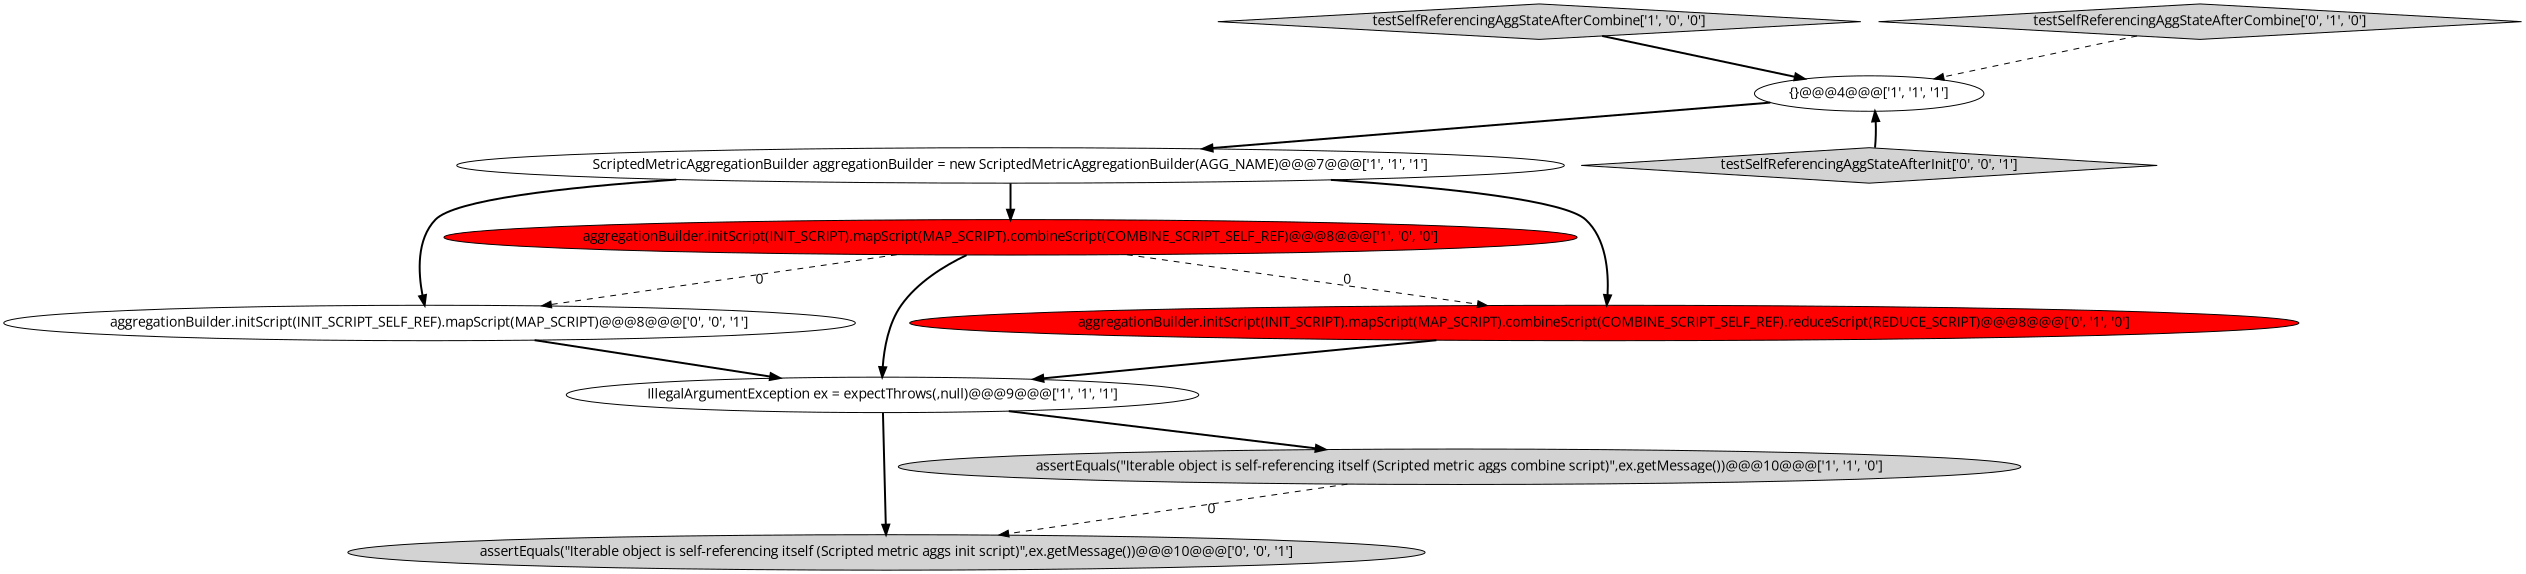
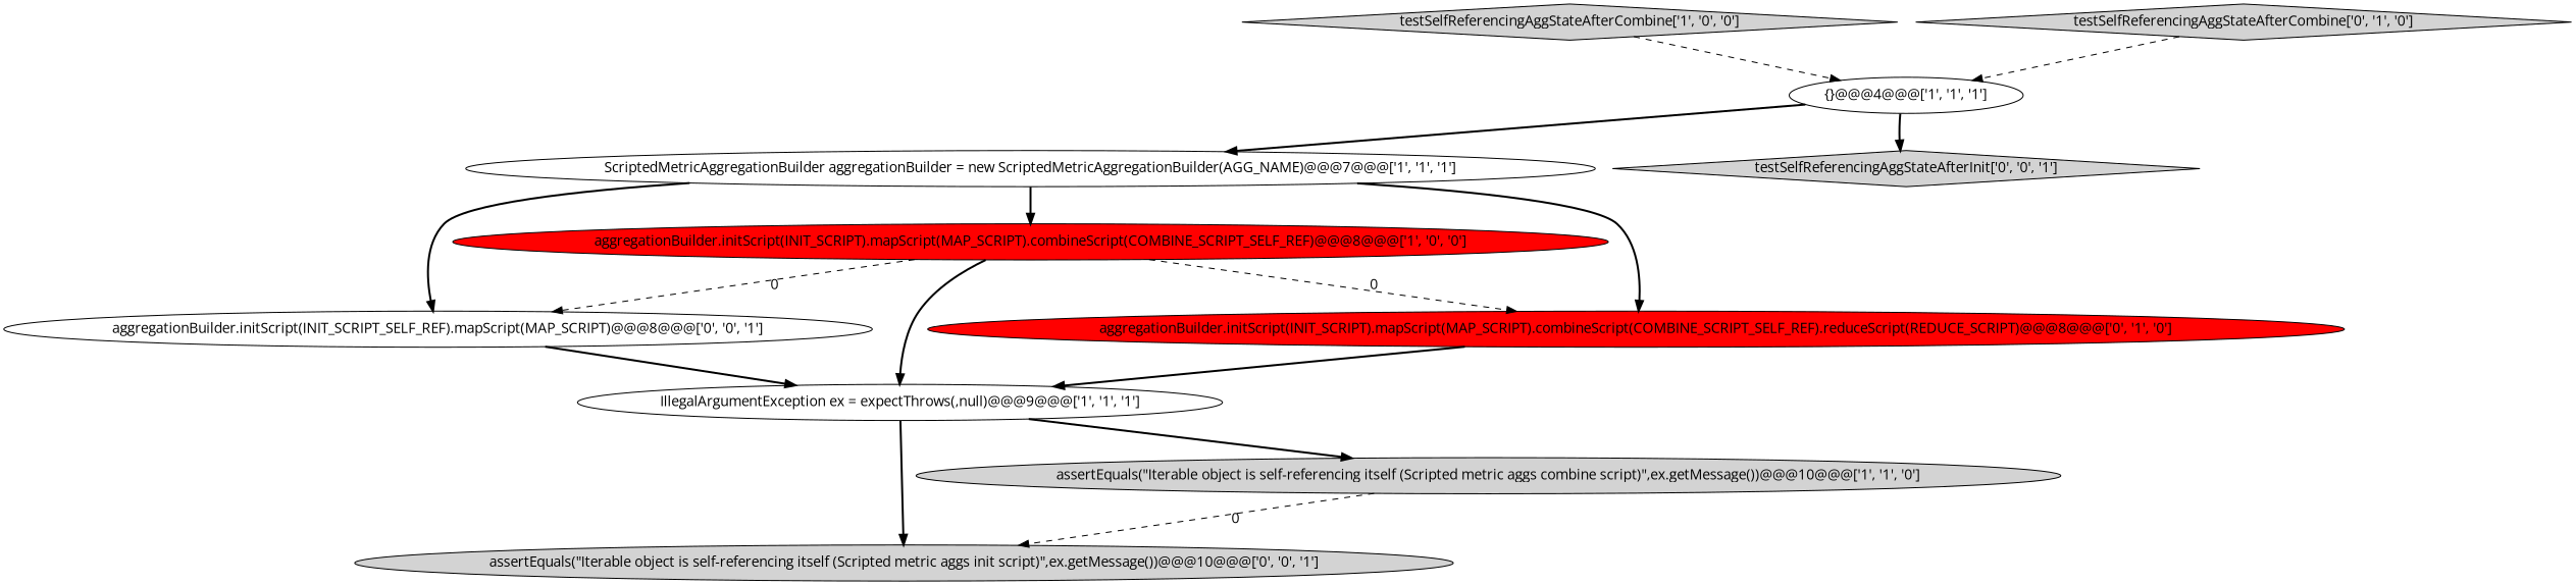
  digraph {
    fontname="Open Sans"
    node [fillcolor=lightgray fontname="Open Sans" shape=ellipse style=filled]
    edge [fontname="Open Sans" style=bold]
    n1 [label="testSelfReferencingAggStateAfterCombine['1', '0', '0']" shape=diamond]
    n2 [fillcolor=white label="{}@@@4@@@['1', '1', '1']"]
    n3 [fillcolor=white label="ScriptedMetricAggregationBuilder aggregationBuilder = new ScriptedMetricAggregationBuilder(AGG_NAME)@@@7@@@['1', '1', '1']"]
    n4 [label="testSelfReferencingAggStateAfterInit['0', '0', '1']" shape=diamond]
    n5 [fillcolor=white label="aggregationBuilder.initScript(INIT_SCRIPT_SELF_REF).mapScript(MAP_SCRIPT)@@@8@@@['0', '0', '1']"]
    n6 [fillcolor=red label="aggregationBuilder.initScript(INIT_SCRIPT).mapScript(MAP_SCRIPT).combineScript(COMBINE_SCRIPT_SELF_REF).reduceScript(REDUCE_SCRIPT)@@@8@@@['0', '1', '0']"]
    n7 [fillcolor=red label="aggregationBuilder.initScript(INIT_SCRIPT).mapScript(MAP_SCRIPT).combineScript(COMBINE_SCRIPT_SELF_REF)@@@8@@@['1', '0', '0']"]
    n8 [label="testSelfReferencingAggStateAfterCombine['0', '1', '0']" shape=diamond]
    n9 [fillcolor=white label="IllegalArgumentException ex = expectThrows(,null)@@@9@@@['1', '1', '1']"]
    n10 [label="assertEquals(\"Iterable object is self-referencing itself (Scripted metric aggs init script)\",ex.getMessage())@@@10@@@['0', '0', '1']"]
    n11 [label="assertEquals(\"Iterable object is self-referencing itself (Scripted metric aggs combine script)\",ex.getMessage())@@@10@@@['1', '1', '0']"]
-   n1 -> n2
+   n1 -> n2 [style=dashed]
    n2 -> n3
    n3 -> n5
    n3 -> n6
    n3 -> n7
-   n4 -> n2
+   n2 -> n4
    n5 -> n9
    n6 -> n9
    n7 -> n5 [label=0 style=dashed]
    n7 -> n6 [label=0 style=dashed]
    n7 -> n9
    n8 -> n2 [style=dashed]
    n9 -> n10
    n9 -> n11
    n11 -> n10 [label=0 style=dashed]
  }
